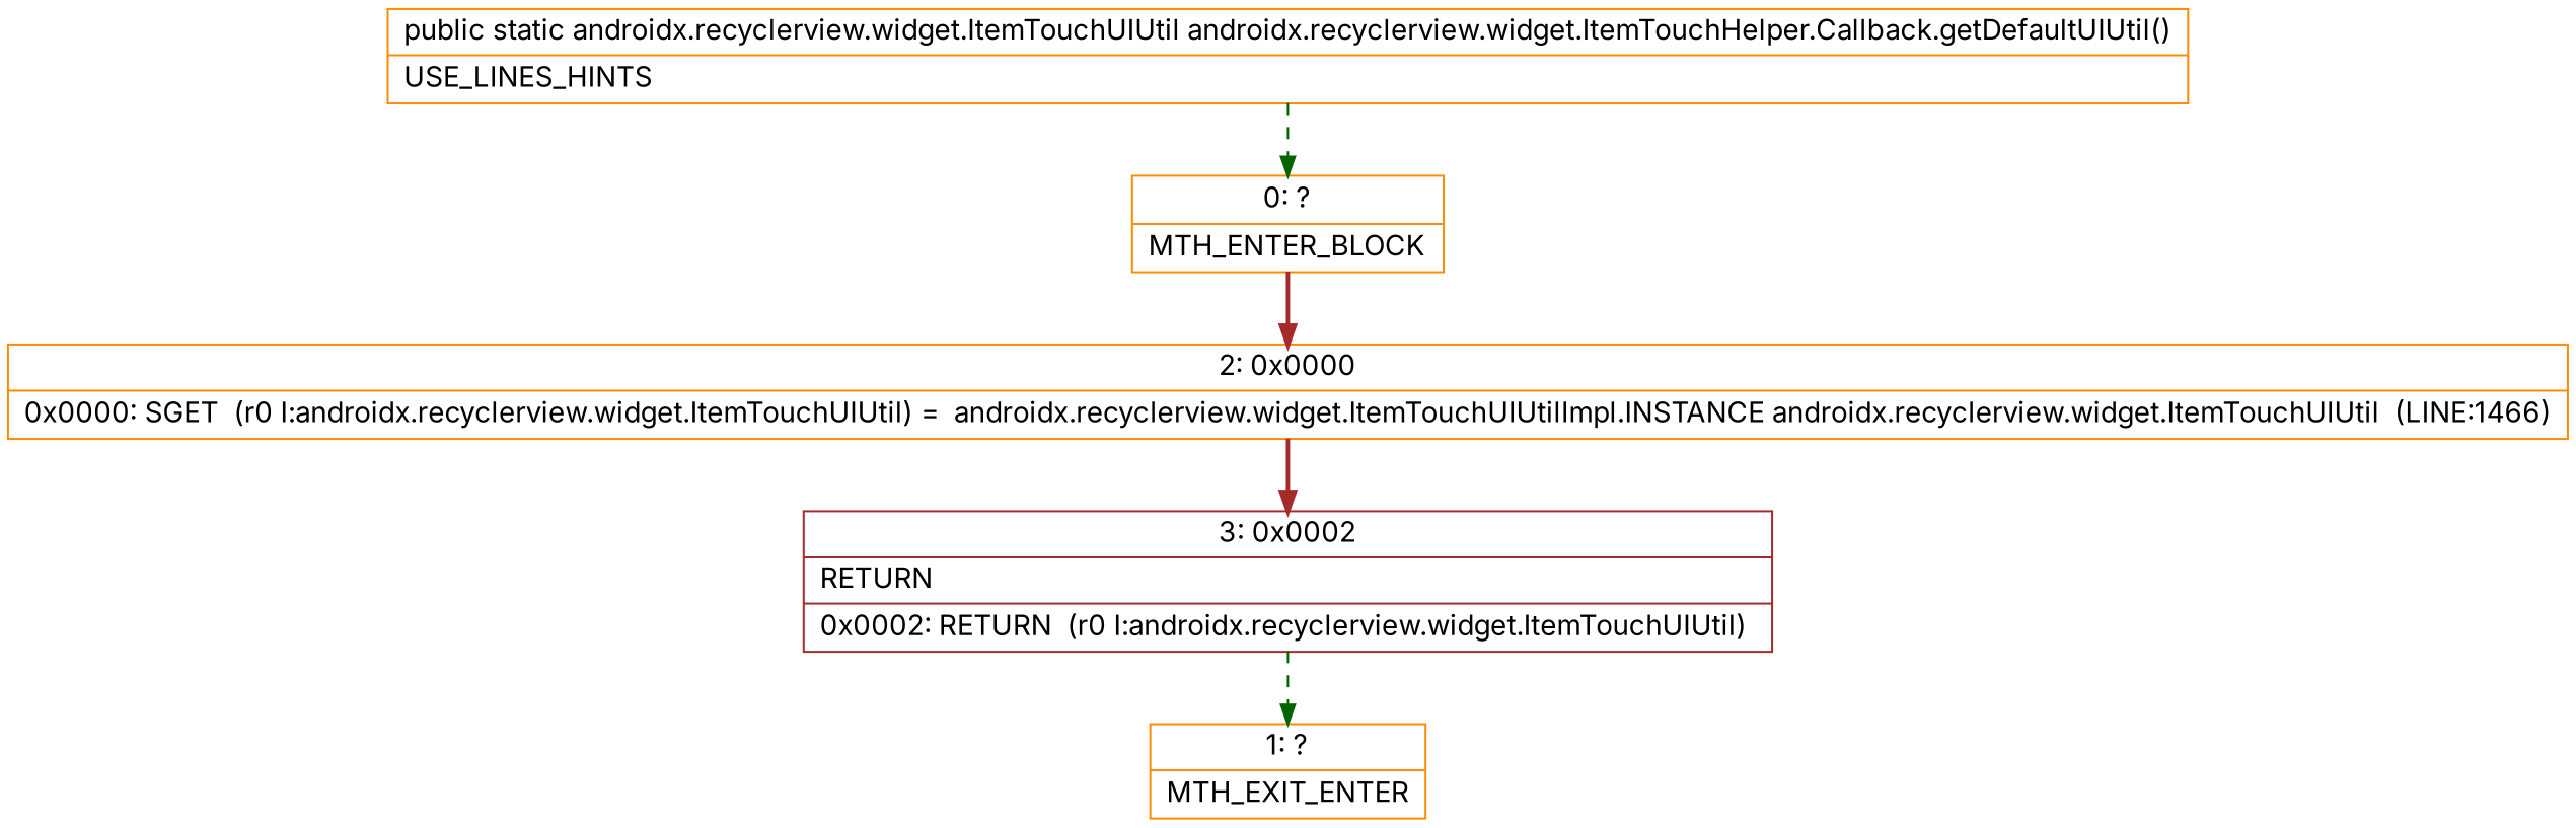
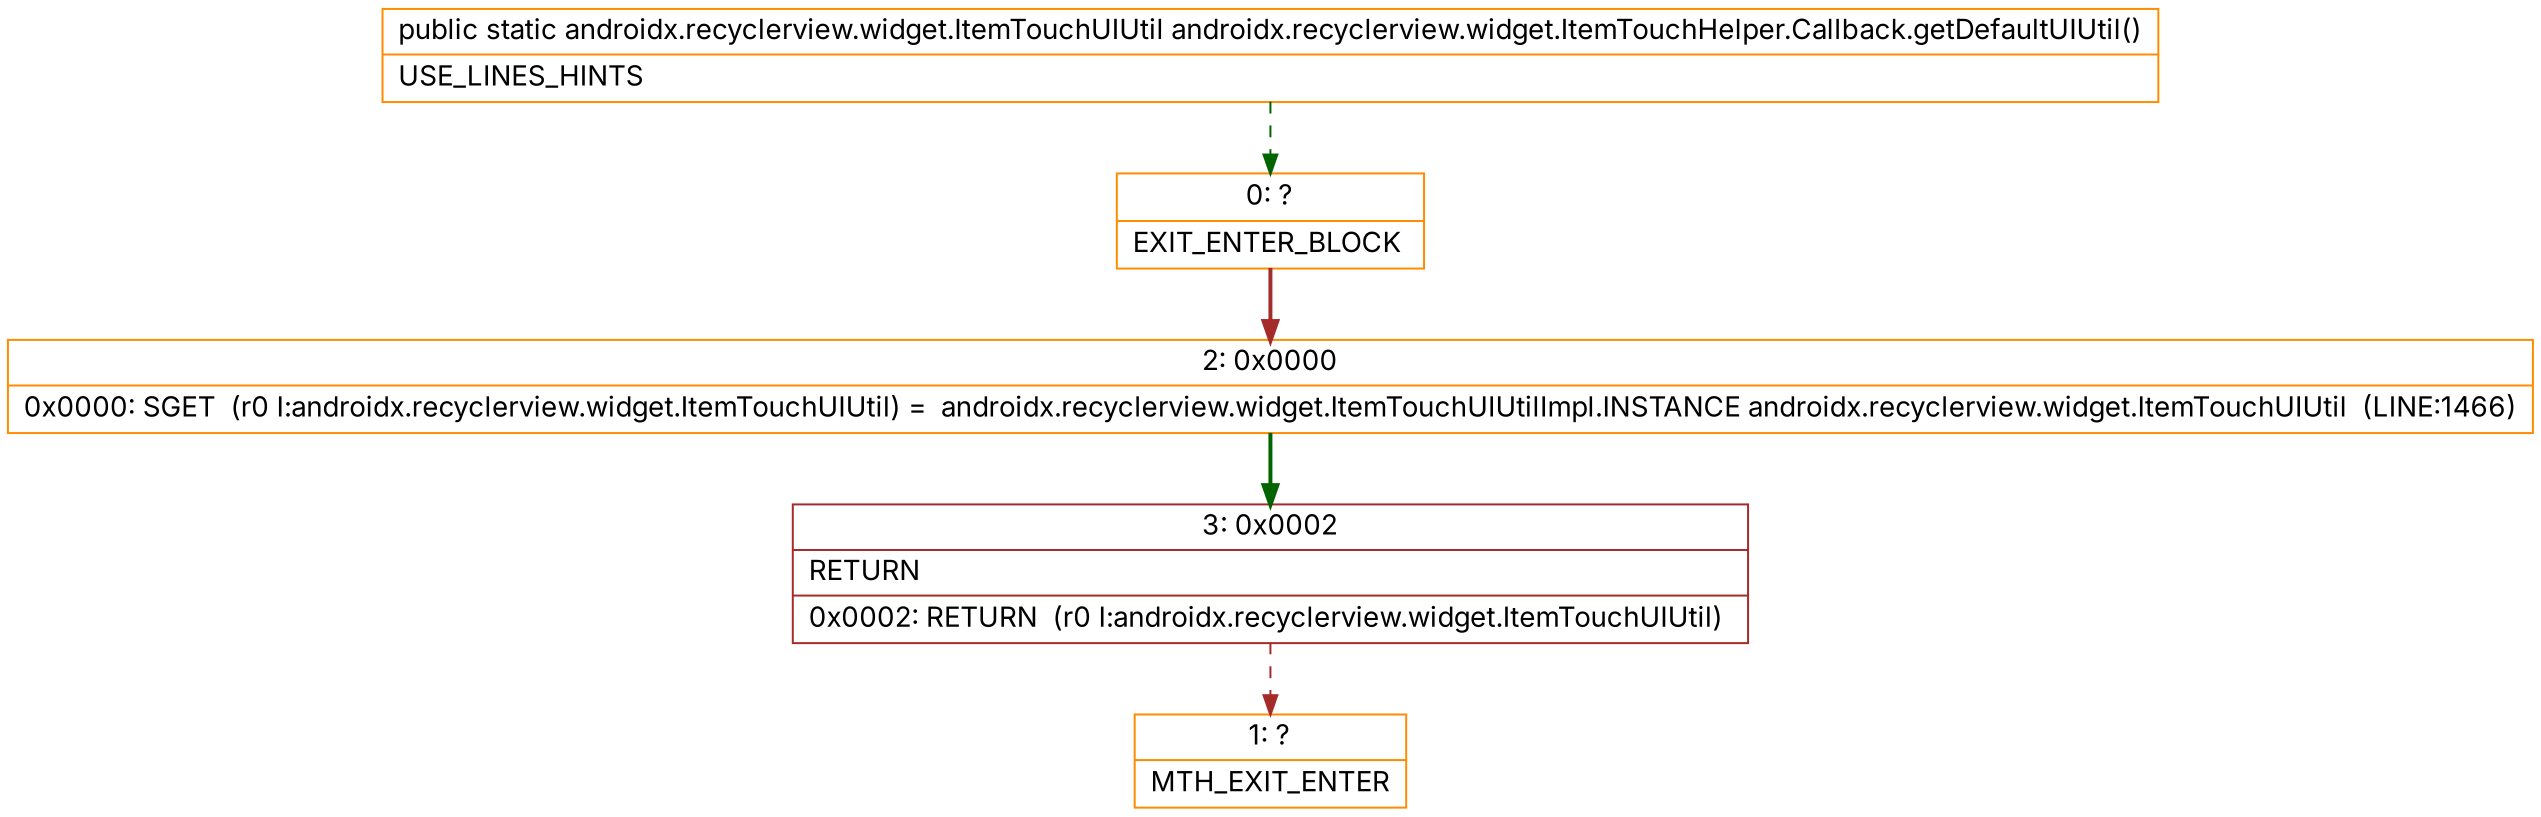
  digraph {
    fontname=Inter
    node [color=darkorange fontname=Inter shape=record]
    edge [color=brown fontname=Inter style=bold]
-   n1 [label="{0\:\ ?|MTH_ENTER_BLOCK\l}"]
+   n1 [label="{0\:\ ?|EXIT_ENTER_BLOCK\l}"]
    n2 [label="{2\:\ 0x0000|0x0000: SGET  (r0 I:androidx.recyclerview.widget.ItemTouchUIUtil) =  androidx.recyclerview.widget.ItemTouchUIUtilImpl.INSTANCE androidx.recyclerview.widget.ItemTouchUIUtil  (LINE:1466)\l}"]
    n3 [color=brown label="{3\:\ 0x0002|RETURN\l|0x0002: RETURN  (r0 I:androidx.recyclerview.widget.ItemTouchUIUtil) \l}"]
    n4 [label="{1\:\ ?|MTH_EXIT_ENTER\l}"]
    n5 [label="{public static androidx.recyclerview.widget.ItemTouchUIUtil androidx.recyclerview.widget.ItemTouchHelper.Callback.getDefaultUIUtil()  | USE_LINES_HINTS\l}"]
    n1 -> n2
-   n2 -> n3
-   n3 -> n4 [color=darkgreen style=dashed]
+   n2 -> n3 [color=darkgreen]
+   n3 -> n4 [style=dashed]
    n5 -> n1 [color=darkgreen style=dashed]
  }
